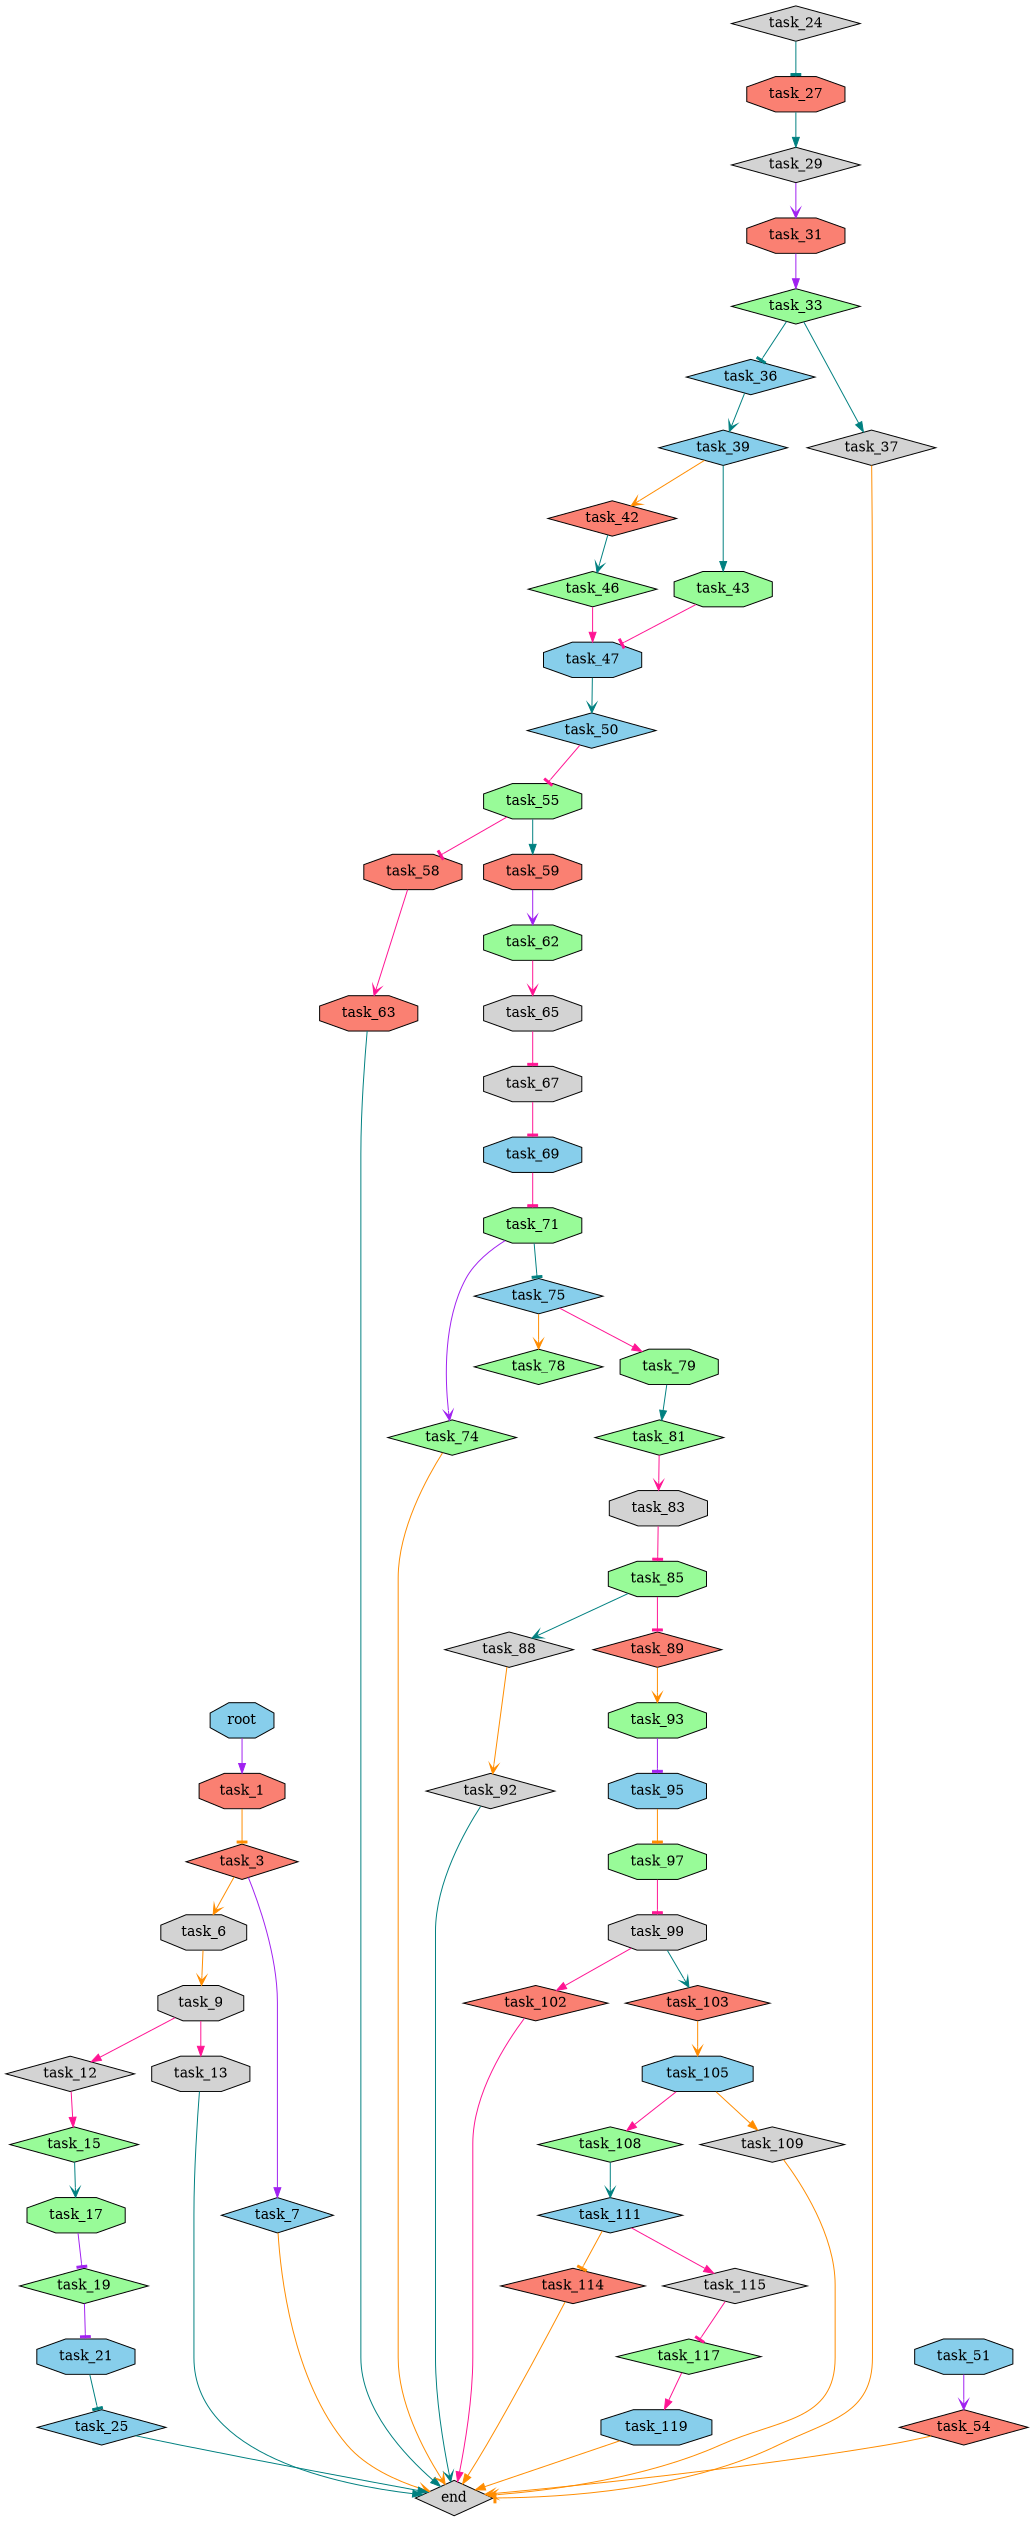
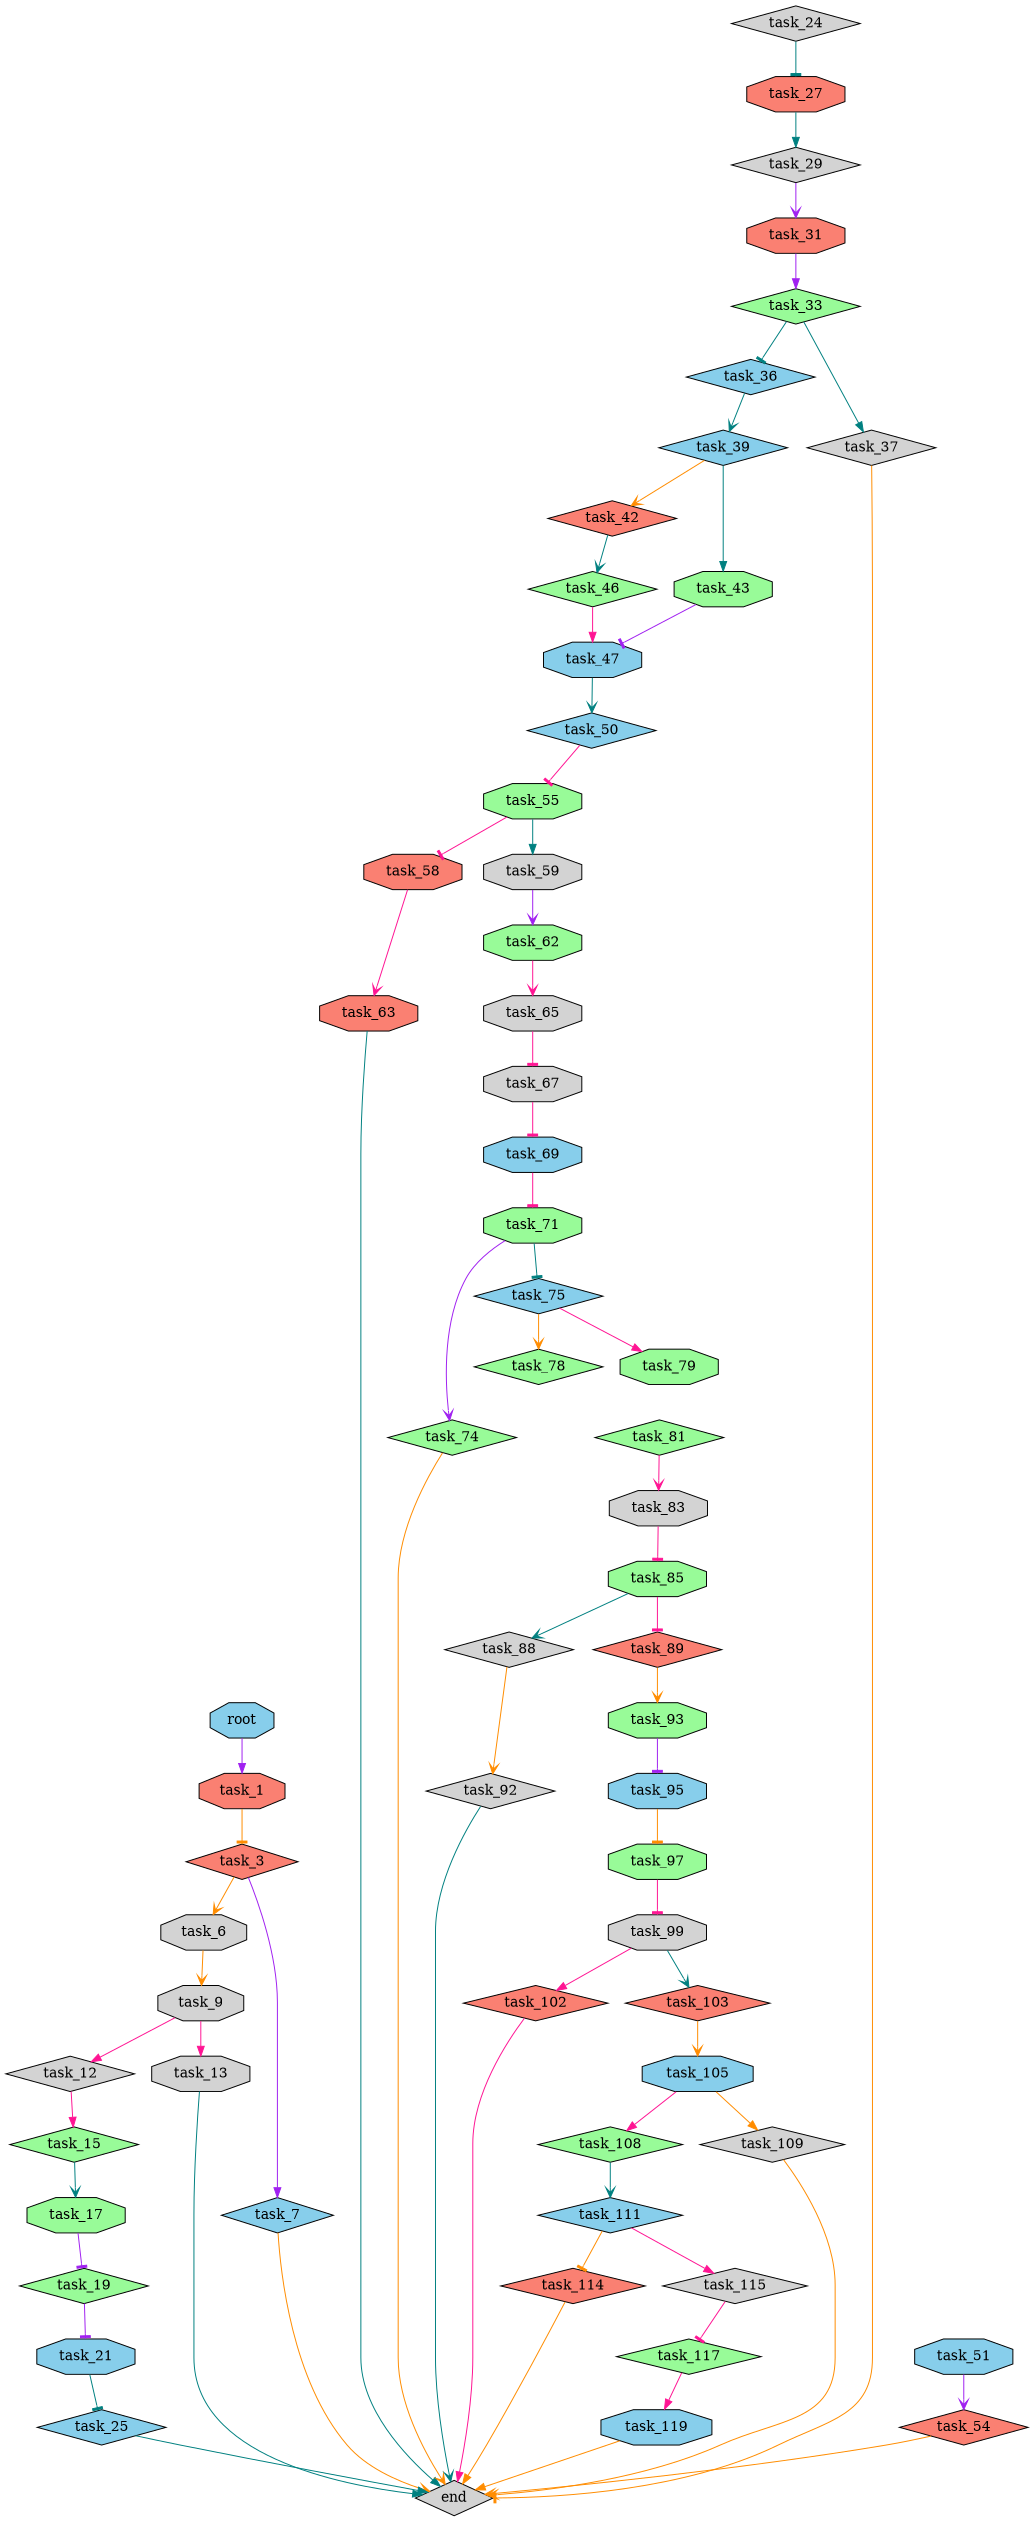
  digraph {
    node [fillcolor=palegreen shape=diamond style=filled]
    edge [arrowhead=vee color=deeppink]
    root [fillcolor=skyblue shape=octagon]
    task_1 [fillcolor=salmon shape=octagon]
    task_3 [fillcolor=salmon]
    task_6 [fillcolor=lightgrey shape=octagon]
    task_7 [fillcolor=skyblue]
    task_9 [fillcolor=lightgrey shape=octagon]
    end [fillcolor=lightgrey]
    task_12 [fillcolor=lightgrey]
    task_13 [fillcolor=lightgrey shape=octagon]
    task_15
    task_17 [shape=octagon]
    task_19
    task_21 [fillcolor=skyblue shape=octagon]
    task_25 [fillcolor=skyblue]
    task_24 [fillcolor=lightgrey]
    task_27 [fillcolor=salmon shape=octagon]
    task_29 [fillcolor=lightgrey]
    task_31 [fillcolor=salmon shape=octagon]
    task_33
    task_36 [fillcolor=skyblue]
    task_37 [fillcolor=lightgrey]
    task_39 [fillcolor=skyblue]
    task_42 [fillcolor=salmon]
    task_43 [shape=octagon]
    task_46
    task_47 [fillcolor=skyblue shape=octagon]
    task_50 [fillcolor=skyblue]
    task_51 [fillcolor=skyblue shape=octagon]
    task_54 [fillcolor=salmon]
    task_55 [shape=octagon]
    task_58 [fillcolor=salmon shape=octagon]
-   task_59 [fillcolor=salmon shape=octagon]
+   task_59 [fillcolor=lightgrey shape=octagon]
    task_63 [fillcolor=salmon shape=octagon]
    task_62 [shape=octagon]
    task_65 [fillcolor=lightgrey shape=octagon]
    task_67 [fillcolor=lightgrey shape=octagon]
    task_69 [fillcolor=skyblue shape=octagon]
    task_71 [shape=octagon]
    task_74
    task_75 [fillcolor=skyblue]
    task_78
    task_79 [shape=octagon]
    task_81
    task_83 [fillcolor=lightgrey shape=octagon]
    task_85 [shape=octagon]
    task_88 [fillcolor=lightgrey]
    task_89 [fillcolor=salmon]
    task_92 [fillcolor=lightgrey]
    task_93 [shape=octagon]
    task_95 [fillcolor=skyblue shape=octagon]
    task_97 [shape=octagon]
    task_99 [fillcolor=lightgrey shape=octagon]
    task_102 [fillcolor=salmon]
    task_103 [fillcolor=salmon]
    task_105 [fillcolor=skyblue shape=octagon]
    task_108
    task_109 [fillcolor=lightgrey]
    task_111 [fillcolor=skyblue]
    task_114 [fillcolor=salmon]
    task_115 [fillcolor=lightgrey]
    task_117
    task_119 [fillcolor=skyblue shape=octagon]
    root -> task_1 [arrowhead=normal color=purple]
    task_1 -> task_3 [arrowhead=tee color=darkorange]
    task_3 -> task_6 [color=darkorange]
    task_3 -> task_7 [arrowhead=normal color=purple]
    task_6 -> task_9 [color=darkorange]
    task_7 -> end [color=darkorange]
    task_9 -> task_12 [arrowhead=normal]
    task_9 -> task_13 [arrowhead=normal]
    task_12 -> task_15 [arrowhead=normal]
    task_13 -> end [arrowhead=normal color=teal]
    task_15 -> task_17 [color=teal]
    task_17 -> task_19 [arrowhead=tee color=purple]
    task_19 -> task_21 [arrowhead=tee color=purple]
    task_21 -> task_25 [arrowhead=tee color=teal]
    task_25 -> end [arrowhead=normal color=teal]
    task_24 -> task_27 [arrowhead=tee color=teal]
    task_27 -> task_29 [arrowhead=normal color=teal]
    task_29 -> task_31 [color=purple]
    task_31 -> task_33 [arrowhead=normal color=purple]
    task_33 -> task_36 [arrowhead=tee color=teal]
    task_33 -> task_37 [arrowhead=normal color=teal]
    task_36 -> task_39 [color=teal]
    task_37 -> end [arrowhead=tee color=darkorange]
    task_39 -> task_42 [color=darkorange]
    task_39 -> task_43 [arrowhead=normal color=teal]
    task_42 -> task_46 [color=teal]
-   task_43 -> task_47 [arrowhead=tee]
+   task_43 -> task_47 [arrowhead=tee color=purple]
    task_46 -> task_47 [arrowhead=normal]
    task_47 -> task_50 [color=teal]
    task_50 -> task_55 [arrowhead=tee]
    task_51 -> task_54 [color=purple]
    task_54 -> end [color=darkorange]
    task_55 -> task_58 [arrowhead=tee]
    task_55 -> task_59 [arrowhead=normal color=teal]
    task_58 -> task_63
    task_59 -> task_62 [color=purple]
    task_63 -> end [arrowhead=normal color=teal]
    task_62 -> task_65
    task_65 -> task_67 [arrowhead=tee]
    task_67 -> task_69 [arrowhead=tee]
    task_69 -> task_71 [arrowhead=tee]
    task_71 -> task_74 [color=purple]
    task_71 -> task_75 [arrowhead=tee color=teal]
    task_74 -> end [color=darkorange]
    task_75 -> task_78 [color=darkorange]
    task_75 -> task_79 [arrowhead=normal]
-   task_79 -> task_81 [arrowhead=normal color=teal]
    task_81 -> task_83
    task_83 -> task_85 [arrowhead=tee]
    task_85 -> task_88 [color=teal]
    task_85 -> task_89 [arrowhead=tee]
    task_88 -> task_92 [color=darkorange]
    task_89 -> task_93 [color=darkorange]
    task_92 -> end [color=teal]
    task_93 -> task_95 [arrowhead=tee color=purple]
    task_95 -> task_97 [arrowhead=tee color=darkorange]
    task_97 -> task_99 [arrowhead=tee]
    task_99 -> task_102 [arrowhead=normal]
    task_99 -> task_103 [color=teal]
    task_102 -> end [arrowhead=normal]
    task_103 -> task_105 [color=darkorange]
    task_105 -> task_108 [arrowhead=normal]
    task_105 -> task_109 [arrowhead=normal color=darkorange]
    task_108 -> task_111 [color=teal]
    task_109 -> end [color=darkorange]
    task_111 -> task_114 [arrowhead=tee color=darkorange]
    task_111 -> task_115 [arrowhead=normal]
    task_114 -> end [arrowhead=normal color=darkorange]
    task_115 -> task_117 [arrowhead=tee]
    task_117 -> task_119 [arrowhead=normal]
    task_119 -> end [arrowhead=normal color=darkorange]
  }
